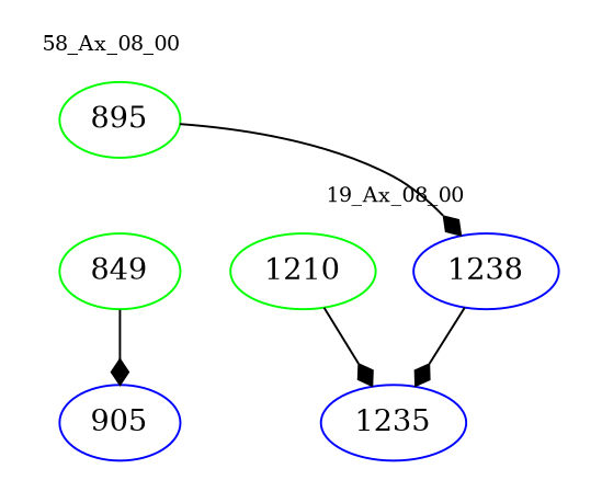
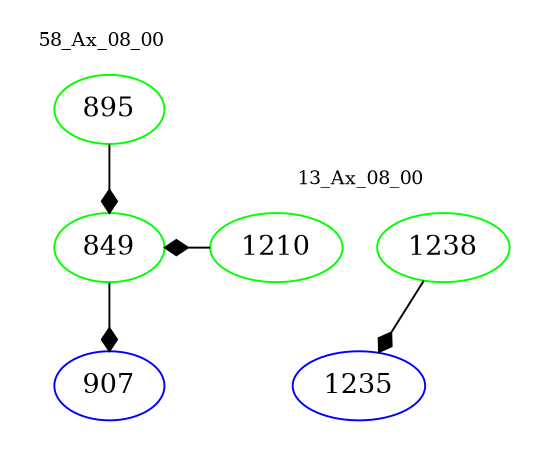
  digraph {
    node [color=green]
    edge [arrowhead=diamond color=black]
-   n1 [color=blue label=1238]
+   n1 [label=1238]
    n2 [label=1210]
    n3 [color=blue label=1235]
    n4 [label=895]
    n5 [label=849]
-   n6 [color=blue label=905]
+   n6 [color=blue label=907]
    subgraph cluster_1 {
      color=white
      fontsize=10
-     label="19_Ax_08_00"
+     label="13_Ax_08_00"
      n1
      n2
      n3
    }
    subgraph cluster_2 {
      color=white
      fontsize=10
      label="58_Ax_08_00"
      n4
      n5
      n6
    }
    n1 -> n3
-   n2 -> n3
-   n4 -> n1
+   n2 -> n5
+   n4 -> n5
    n5 -> n6
  }
